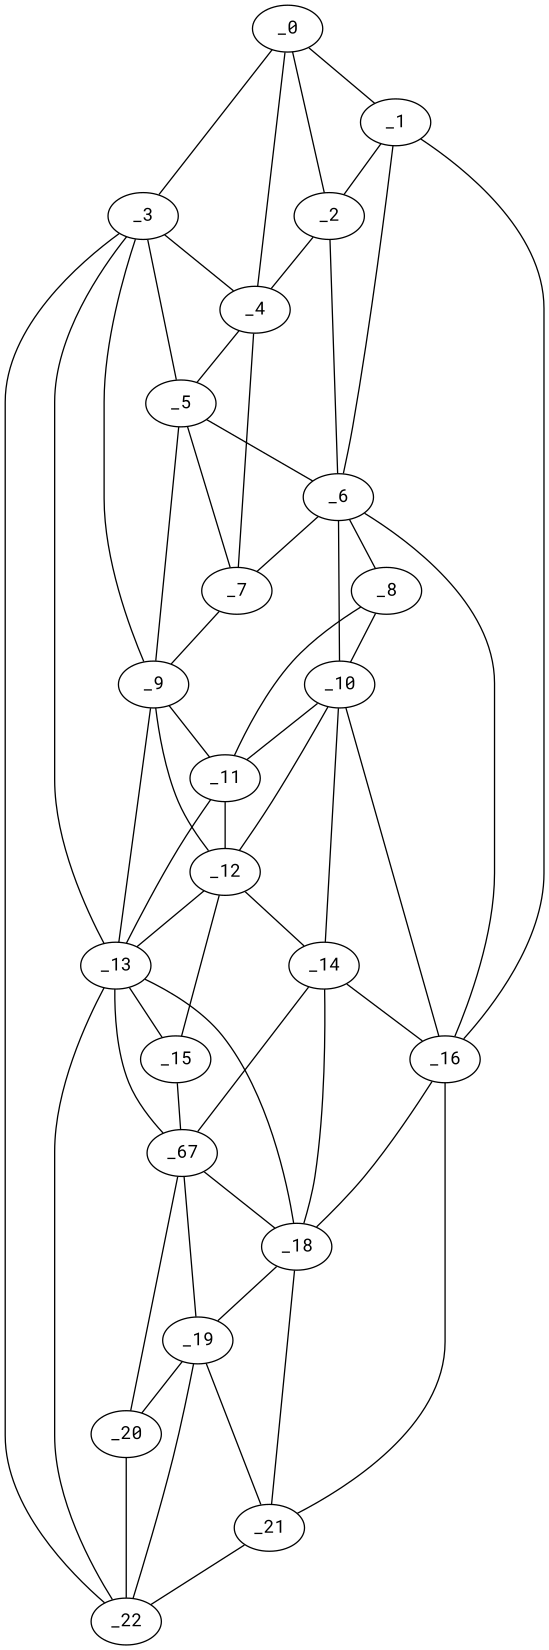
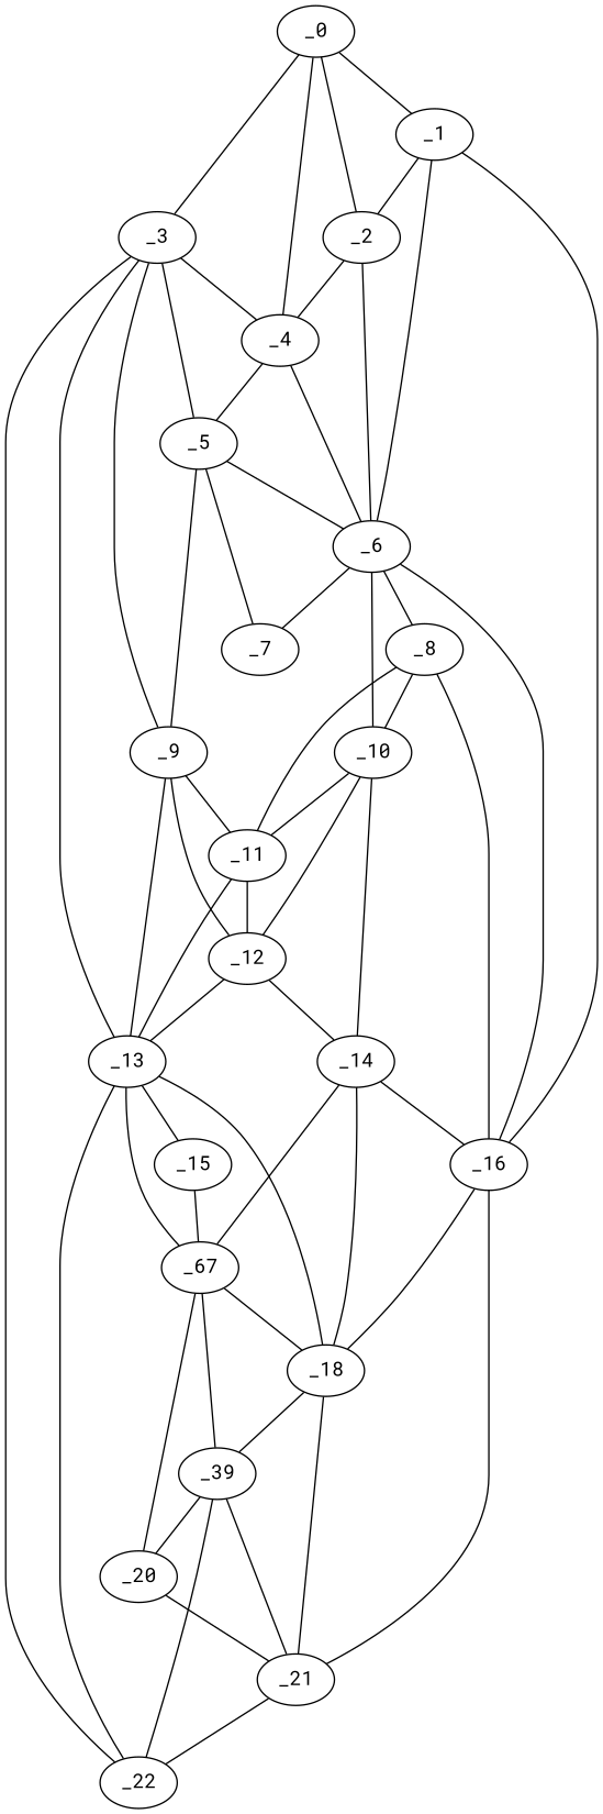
  graph {
    fontname="Roboto Mono"
    node [fontname="Roboto Mono" x=89 y=57]
    edge [fontname="Roboto Mono" valence=2]
    _0 [x=4 y=84]
    _1 [x=6 y=67]
    _2 [x=19 y=64]
    _3 [x=30 y=93]
    _4 [x=32 y=78]
    _6 [x=41]
    _16 [x=100 y=34]
    _5 [x=39 y=82]
    _9 [x=65 y=76]
    _13 [y=71]
    _22 [x=124 y=60]
    _7 [x=52 y=59]
    _8 [x=59]
    _10 [x=74 y=49]
    _18 [x=104 y=42]
    _21 [x=124 y=43]
    _11 [x=79 y=63]
    _15 [x=94]
    n19 [label=_67 x=101 y=56]
    _12 [y=59]
    _14 [x=90 y=46]
-   _19 [x=110 y=52]
+   _19 [x=110 y=52 label=_39]
    _20 [x=111 y=63]
    _0 -- _1 [valence=1]
    _0 -- _2 [valence=1]
    _0 -- _3 [valence=1]
    _0 -- _4
    _1 -- _2
    _1 -- _6
    _1 -- _16 [valence=1]
    _2 -- _4
    _2 -- _6 [valence=1]
    _3 -- _4 [valence=1]
    _3 -- _5
    _3 -- _9 [valence=1]
    _3 -- _13
    _3 -- _22 [valence=1]
-   _4 -- _7
+   _4 -- _6
    _4 -- _5
    _6 -- _16
    _6 -- _7
    _6 -- _8
    _6 -- _10 [valence=1]
    _16 -- _18
    _16 -- _21 [valence=1]
    _5 -- _6
    _5 -- _9
    _5 -- _7 [valence=1]
    _9 -- _13
    _9 -- _11 [valence=1]
    _13 -- _22 [valence=1]
    _13 -- _18
    _13 -- _15 [valence=1]
    _13 -- n19 [valence=1]
-   _7 -- _9
    _8 -- _10
    _8 -- _11
-   _10 -- _16
+   _8 -- _16
    _10 -- _11 [valence=1]
    _10 -- _12
    _10 -- _14
    _18 -- _21
    _18 -- _19
    _21 -- _22 [valence=1]
    _11 -- _13 [valence=1]
    _11 -- _12
    _15 -- n19
    n19 -- _18
    n19 -- _19 [valence=1]
    n19 -- _20
    _12 -- _9
    _12 -- _13
-   _12 -- _15
    _12 -- _14 [valence=1]
    _14 -- _16 [valence=1]
    _14 -- _18 [valence=1]
    _14 -- n19
    _19 -- _22
    _19 -- _21 [valence=1]
    _19 -- _20 [valence=1]
-   _20 -- _22 [valence=1]
+   _20 -- _21 [valence=1]
  }
